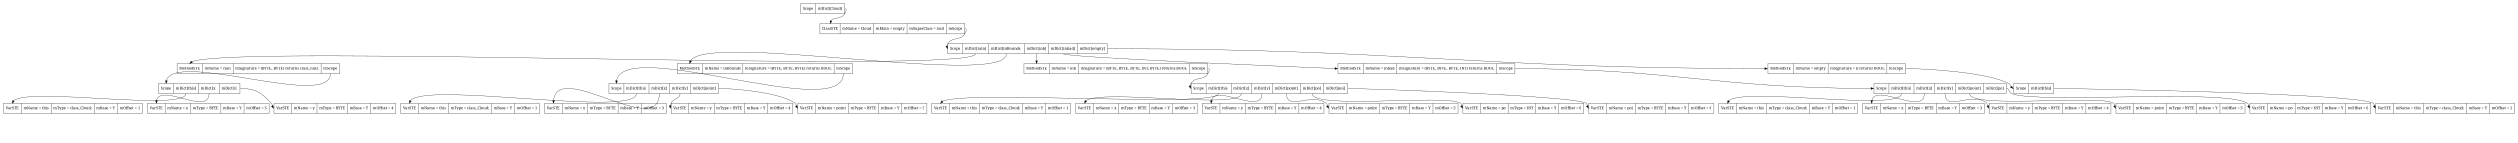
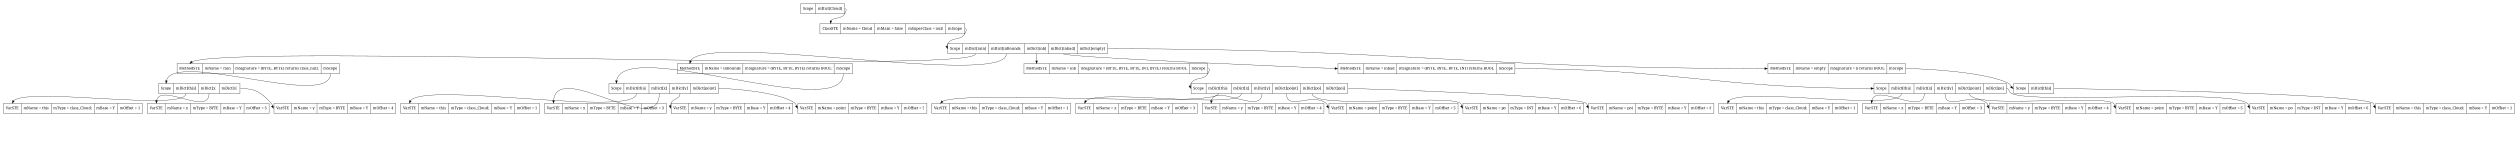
  digraph {
    rankdir=TB
    fontname="Noto Serif"
    node [shape=record fontname="Noto Serif"]
    edge [headport=f0 tailport=f3 fontname="Noto Serif"]
    n1 [label=" <f0> Scope | <f1> mDict\[Cloud\] "]
-   n2 [label=" <f0> ClassSTE | <f1> mName = Cloud| <f2> mMain = empty| <f3> mSuperClass = null| <f4> mScope "]
+   n2 [label=" <f0> ClassSTE | <f1> mName = Cloud| <f2> mMain = false| <f3> mSuperClass = null| <f4> mScope "]
    n3 [label=" <f0> Scope | <f1> mDict\[rain\] | <f2> mDict\[inBounds\] | <f3> mDict\[inb\] | <f4> mDict\[inbad\] | <f5> mDict\[empty\] "]
    n4 [label=" <f0> MethodSTE | <f1> mName = rain| <f2> mSignature = (BYTE, BYTE) returns class_null;| <f3> mScope "]
    n5 [label=" <f0> MethodSTE | <f1> mName = inBounds| <f2> mSignature = (BYTE, BYTE, BYTE) returns BOOL| <f3> mScope "]
    n6 [label=" <f0> MethodSTE | <f1> mName = inb| <f2> mSignature = (BYTE, BYTE, BYTE, INT, BYTE) returns BOOL| <f3> mScope "]
    n7 [label=" <f0> MethodSTE | <f1> mName = inbad| <f2> mSignature = (BYTE, BYTE, BYTE, INT) returns BOOL| <f3> mScope "]
    n8 [label=" <f0> MethodSTE | <f1> mName = empty| <f2> mSignature = () returns BOOL| <f3> mScope "]
    n9 [label=" <f0> Scope | <f1> mDict\[this\] | <f2> mDict\[x\] | <f3> mDict\[y\] "]
    n10 [label=" <f0> VarSTE | <f1> mName = this| <f2> mType = class_Cloud;| <f3> mBase = Y| <f4> mOffset = 1"]
    n11 [label=" <f0> VarSTE | <f1> mName = x| <f2> mType = BYTE| <f3> mBase = Y| <f4> mOffset = 3"]
    n12 [label=" <f0> VarSTE | <f1> mName = y| <f2> mType = BYTE| <f3> mBase = Y| <f4> mOffset = 4"]
    n13 [label=" <f0> Scope | <f1> mDict\[this\] | <f2> mDict\[x\] | <f3> mDict\[y\] | <f4> mDict\[point\] "]
    n14 [label=" <f0> VarSTE | <f1> mName = this| <f2> mType = class_Cloud;| <f3> mBase = Y| <f4> mOffset = 1"]
    n15 [label=" <f0> VarSTE | <f1> mName = x| <f2> mType = BYTE| <f3> mBase = Y| <f4> mOffset = 3"]
    n16 [label=" <f0> VarSTE | <f1> mName = y| <f2> mType = BYTE| <f3> mBase = Y| <f4> mOffset = 4"]
    n17 [label=" <f0> VarSTE | <f1> mName = point| <f2> mType = BYTE| <f3> mBase = Y| <f4> mOffset = 5"]
    n18 [label=" <f0> Scope | <f1> mDict\[this\] | <f2> mDict\[x\] | <f3> mDict\[y\] | <f4> mDict\[point\] | <f5> mDict\[po\] | <f6> mDict\[poi\] "]
    n19 [label=" <f0> VarSTE | <f1> mName = this| <f2> mType = class_Cloud;| <f3> mBase = Y| <f4> mOffset = 1"]
    n20 [label=" <f0> VarSTE | <f1> mName = x| <f2> mType = BYTE| <f3> mBase = Y| <f4> mOffset = 3"]
    n21 [label=" <f0> VarSTE | <f1> mName = y| <f2> mType = BYTE| <f3> mBase = Y| <f4> mOffset = 4"]
    n22 [label=" <f0> VarSTE | <f1> mName = point| <f2> mType = BYTE| <f3> mBase = Y| <f4> mOffset = 5"]
    n23 [label=" <f0> VarSTE | <f1> mName = po| <f2> mType = INT| <f3> mBase = Y| <f4> mOffset = 6"]
    n24 [label=" <f0> VarSTE | <f1> mName = poi| <f2> mType = BYTE| <f3> mBase = Y| <f4> mOffset = 8"]
    n25 [label=" <f0> Scope | <f1> mDict\[this\] | <f2> mDict\[x\] | <f3> mDict\[y\] | <f4> mDict\[point\] | <f5> mDict\[po\] "]
    n26 [label=" <f0> VarSTE | <f1> mName = this| <f2> mType = class_Cloud;| <f3> mBase = Y| <f4> mOffset = 1"]
    n27 [label=" <f0> VarSTE | <f1> mName = x| <f2> mType = BYTE| <f3> mBase = Y| <f4> mOffset = 3"]
    n28 [label=" <f0> VarSTE | <f1> mName = y| <f2> mType = BYTE| <f3> mBase = Y| <f4> mOffset = 4"]
    n29 [label=" <f0> VarSTE | <f1> mName = point| <f2> mType = BYTE| <f3> mBase = Y| <f4> mOffset = 5"]
    n30 [label=" <f0> VarSTE | <f1> mName = po| <f2> mType = INT| <f3> mBase = Y| <f4> mOffset = 6"]
    n31 [label=" <f0> Scope | <f1> mDict\[this\] "]
    n32 [label=" <f0> VarSTE | <f1> mName = this| <f2> mType = class_Cloud;| <f3> mBase = Y| <f4> mOffset = 1"]
    n1 -> n2 [tailport=f1]
    n2 -> n3 [tailport=f4]
    n3 -> n4 [tailport=f1]
    n3 -> n5 [tailport=f2]
    n3 -> n6
    n3 -> n7 [tailport=f4]
    n3 -> n8 [tailport=f5]
    n4 -> n9
    n5 -> n13
    n6 -> n18
    n7 -> n25
    n8 -> n31
    n9 -> n10 [tailport=f1]
    n9 -> n11 [tailport=f2]
    n9 -> n12
    n13 -> n14 [tailport=f1]
    n13 -> n15 [tailport=f2]
    n13 -> n16
    n13 -> n17 [tailport=f4]
    n18 -> n19 [tailport=f1]
    n18 -> n20 [tailport=f2]
    n18 -> n21
    n18 -> n22 [tailport=f4]
    n18 -> n23 [tailport=f5]
    n18 -> n24 [tailport=f6]
    n25 -> n26 [tailport=f1]
    n25 -> n27 [tailport=f2]
    n25 -> n28
    n25 -> n29 [tailport=f4]
    n25 -> n30 [tailport=f5]
    n31 -> n32 [tailport=f1]
  }
